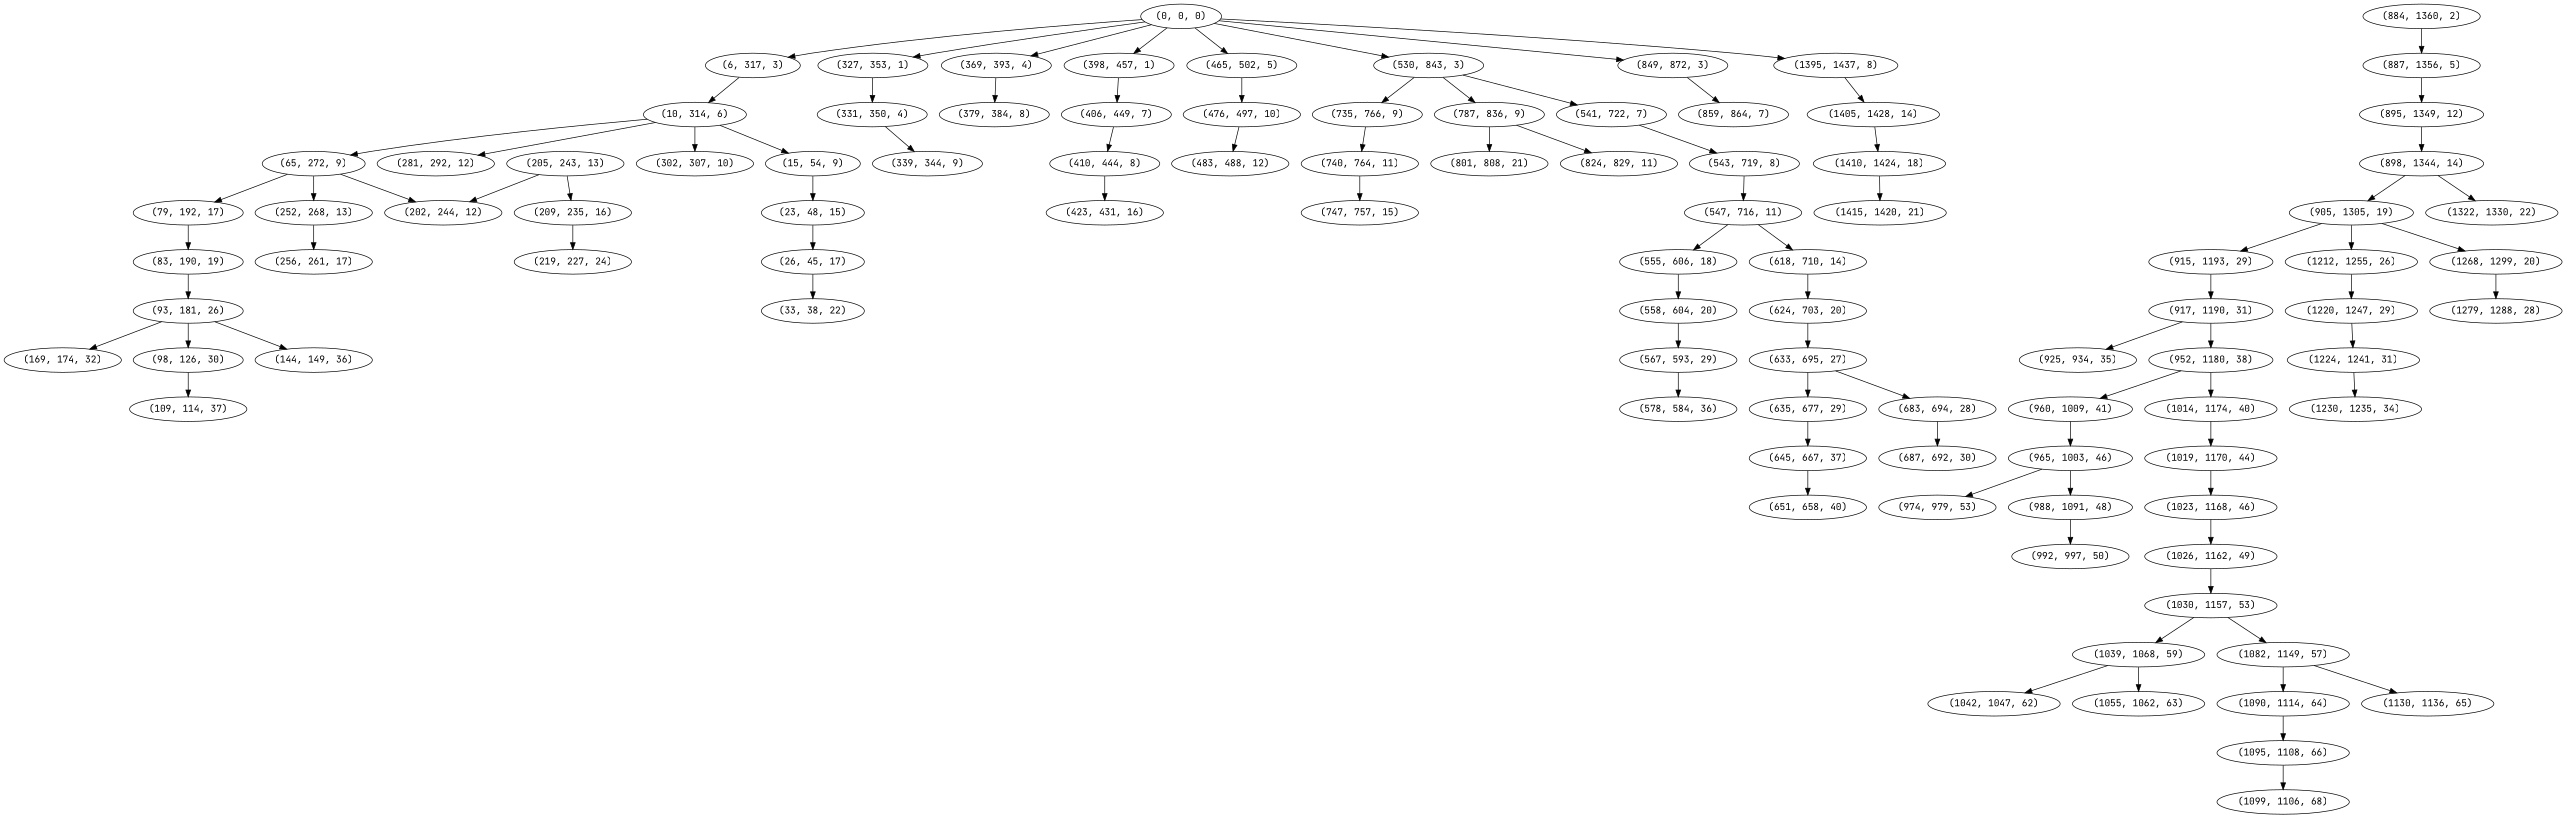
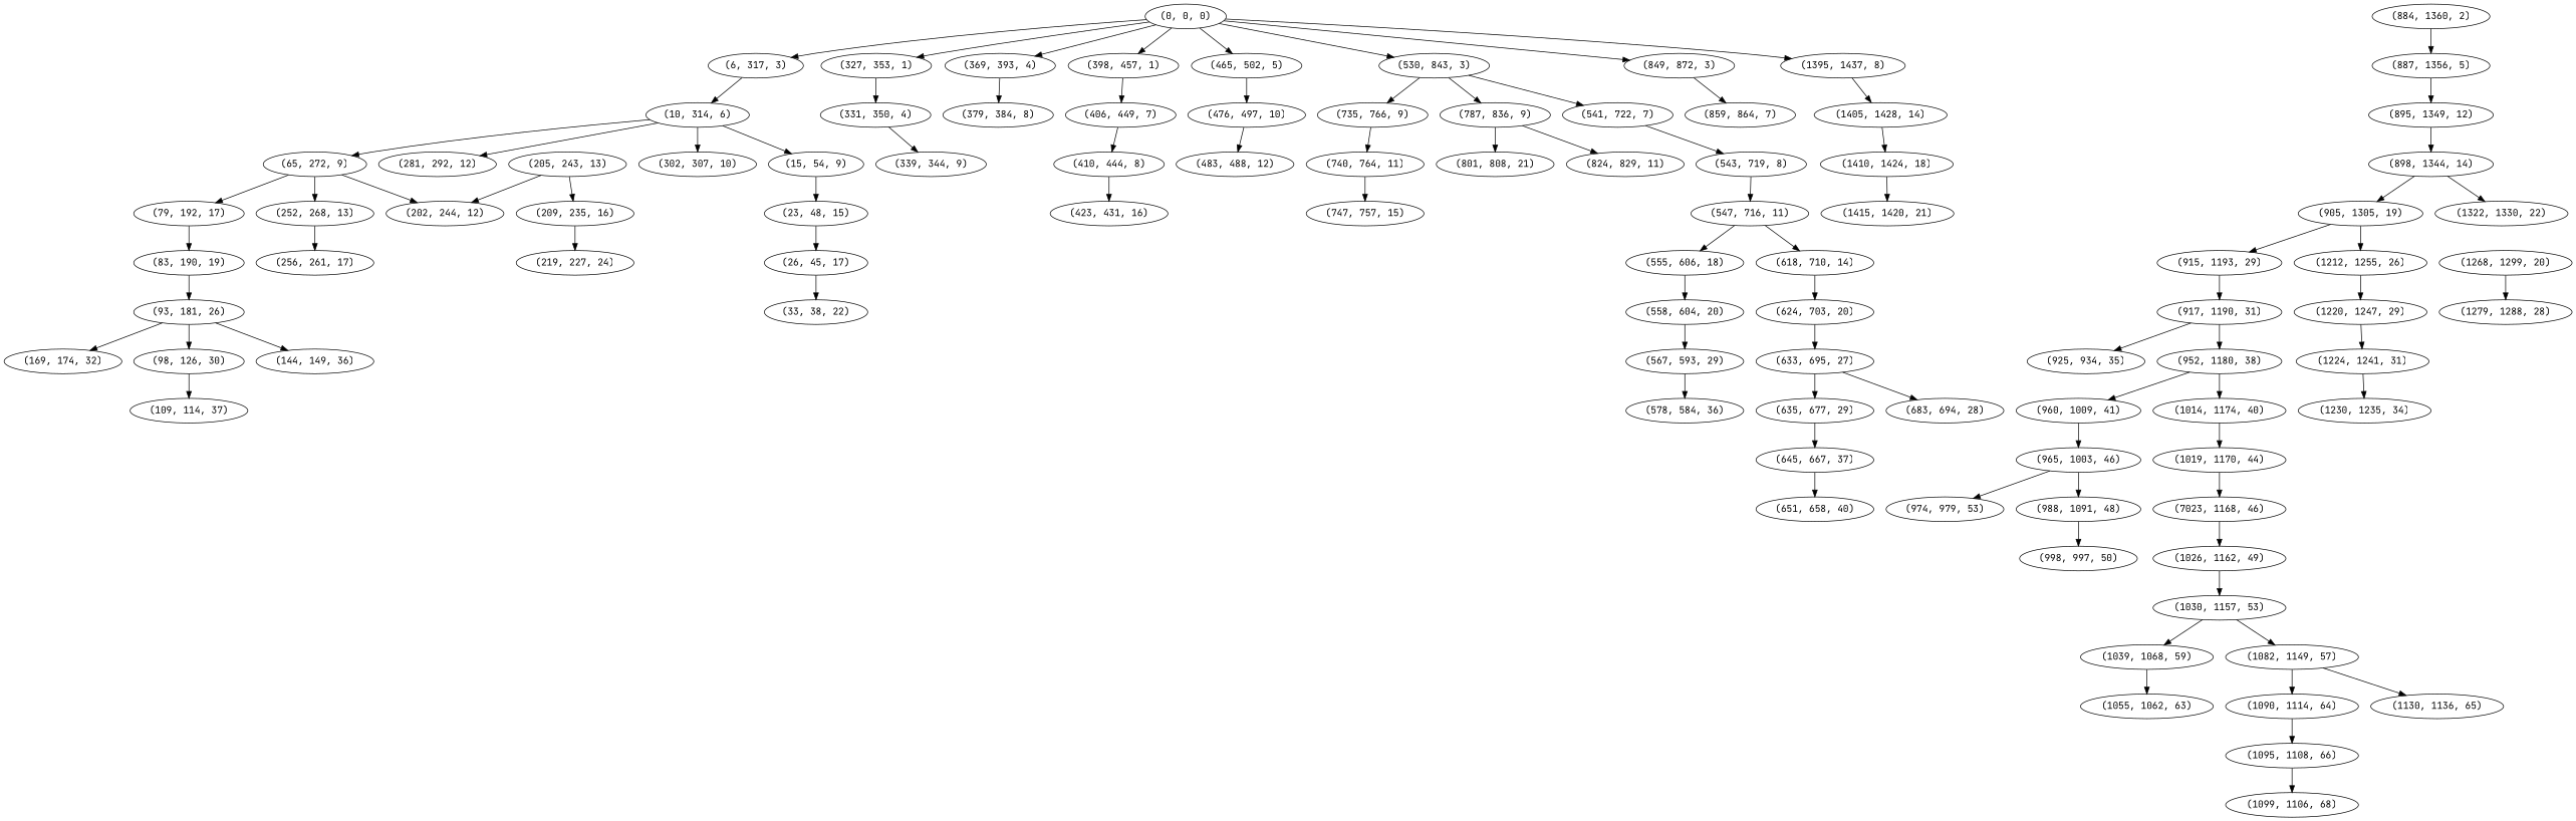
  digraph {
    fontname="JetBrains Mono"
    node [fontname="JetBrains Mono"]
    edge [fontname="JetBrains Mono"]
    "(0, 0, 0)"
    "(6, 317, 3)"
    "(327, 353, 1)"
    "(369, 393, 4)"
    "(398, 457, 1)"
    "(465, 502, 5)"
    "(530, 843, 3)"
    "(849, 872, 3)"
    "(1395, 1437, 8)"
    "(10, 314, 6)"
    "(331, 350, 4)"
    "(379, 384, 8)"
    "(406, 449, 7)"
    "(476, 497, 10)"
    "(541, 722, 7)"
    "(735, 766, 9)"
    "(787, 836, 9)"
    "(859, 864, 7)"
    "(884, 1360, 2)"
    "(887, 1356, 5)"
    "(1405, 1428, 14)"
    "(15, 54, 9)"
    "(65, 272, 9)"
    "(281, 292, 12)"
    "(302, 307, 10)"
    "(23, 48, 15)"
    "(79, 192, 17)"
    "(202, 244, 12)"
    "(252, 268, 13)"
    "(26, 45, 17)"
    "(33, 38, 22)"
    "(83, 190, 19)"
    "(256, 261, 17)"
    "(93, 181, 26)"
    "(98, 126, 30)"
    "(144, 149, 36)"
    "(169, 174, 32)"
    "(109, 114, 37)"
    "(205, 243, 13)"
    "(209, 235, 16)"
    "(219, 227, 24)"
    "(339, 344, 9)"
    "(410, 444, 8)"
    "(423, 431, 16)"
    "(483, 488, 12)"
    "(543, 719, 8)"
    "(740, 764, 11)"
    "(801, 808, 21)"
    "(824, 829, 11)"
    "(547, 716, 11)"
    "(555, 606, 18)"
    "(618, 710, 14)"
    "(558, 604, 20)"
    "(624, 703, 20)"
    "(567, 593, 29)"
    "(578, 584, 36)"
    "(633, 695, 27)"
    "(635, 677, 29)"
    "(683, 694, 28)"
    "(645, 667, 37)"
-   "(687, 692, 30)"
    "(651, 658, 40)"
    "(747, 757, 15)"
    "(895, 1349, 12)"
    "(898, 1344, 14)"
    "(905, 1305, 19)"
    "(1322, 1330, 22)"
    "(915, 1193, 29)"
    "(1212, 1255, 26)"
    "(1268, 1299, 20)"
    "(917, 1190, 31)"
    "(1220, 1247, 29)"
    "(1279, 1288, 28)"
    "(925, 934, 35)"
    "(952, 1180, 38)"
    "(960, 1009, 41)"
    "(1014, 1174, 40)"
    "(965, 1003, 46)"
    "(1019, 1170, 44)"
    "(974, 979, 53)"
    n81 [label="(988, 1091, 48)"]
-   "(992, 997, 50)"
-   "(1023, 1168, 46)"
+   "(992, 997, 50)" [label="(998, 997, 50)"]
+   "(1023, 1168, 46)" [label="(7023, 1168, 46)"]
    "(1026, 1162, 49)"
    "(1030, 1157, 53)"
    "(1039, 1068, 59)"
    "(1082, 1149, 57)"
-   "(1042, 1047, 62)"
    "(1055, 1062, 63)"
    "(1090, 1114, 64)"
    "(1130, 1136, 65)"
    "(1095, 1108, 66)"
    "(1099, 1106, 68)"
    "(1224, 1241, 31)"
    "(1230, 1235, 34)"
    "(1410, 1424, 18)"
    "(1415, 1420, 21)"
    "(0, 0, 0)" -> "(6, 317, 3)"
    "(0, 0, 0)" -> "(327, 353, 1)"
    "(0, 0, 0)" -> "(369, 393, 4)"
    "(0, 0, 0)" -> "(398, 457, 1)"
    "(0, 0, 0)" -> "(465, 502, 5)"
    "(0, 0, 0)" -> "(530, 843, 3)"
    "(0, 0, 0)" -> "(849, 872, 3)"
    "(0, 0, 0)" -> "(1395, 1437, 8)"
    "(6, 317, 3)" -> "(10, 314, 6)"
    "(327, 353, 1)" -> "(331, 350, 4)"
    "(369, 393, 4)" -> "(379, 384, 8)"
    "(398, 457, 1)" -> "(406, 449, 7)"
    "(465, 502, 5)" -> "(476, 497, 10)"
    "(530, 843, 3)" -> "(541, 722, 7)"
    "(530, 843, 3)" -> "(735, 766, 9)"
    "(530, 843, 3)" -> "(787, 836, 9)"
    "(849, 872, 3)" -> "(859, 864, 7)"
    "(1395, 1437, 8)" -> "(1405, 1428, 14)"
    "(10, 314, 6)" -> "(15, 54, 9)"
    "(10, 314, 6)" -> "(65, 272, 9)"
    "(10, 314, 6)" -> "(281, 292, 12)"
    "(10, 314, 6)" -> "(302, 307, 10)"
    "(331, 350, 4)" -> "(339, 344, 9)"
    "(406, 449, 7)" -> "(410, 444, 8)"
    "(476, 497, 10)" -> "(483, 488, 12)"
    "(541, 722, 7)" -> "(543, 719, 8)"
    "(735, 766, 9)" -> "(740, 764, 11)"
    "(787, 836, 9)" -> "(801, 808, 21)"
    "(787, 836, 9)" -> "(824, 829, 11)"
    "(884, 1360, 2)" -> "(887, 1356, 5)"
    "(887, 1356, 5)" -> "(895, 1349, 12)"
    "(1405, 1428, 14)" -> "(1410, 1424, 18)"
    "(15, 54, 9)" -> "(23, 48, 15)"
    "(65, 272, 9)" -> "(79, 192, 17)"
    "(65, 272, 9)" -> "(202, 244, 12)"
    "(65, 272, 9)" -> "(252, 268, 13)"
    "(23, 48, 15)" -> "(26, 45, 17)"
    "(79, 192, 17)" -> "(83, 190, 19)"
    "(252, 268, 13)" -> "(256, 261, 17)"
    "(26, 45, 17)" -> "(33, 38, 22)"
    "(83, 190, 19)" -> "(93, 181, 26)"
    "(93, 181, 26)" -> "(98, 126, 30)"
    "(93, 181, 26)" -> "(144, 149, 36)"
    "(93, 181, 26)" -> "(169, 174, 32)"
    "(98, 126, 30)" -> "(109, 114, 37)"
    "(205, 243, 13)" -> "(202, 244, 12)"
    "(205, 243, 13)" -> "(209, 235, 16)"
    "(209, 235, 16)" -> "(219, 227, 24)"
    "(410, 444, 8)" -> "(423, 431, 16)"
    "(543, 719, 8)" -> "(547, 716, 11)"
    "(740, 764, 11)" -> "(747, 757, 15)"
    "(547, 716, 11)" -> "(555, 606, 18)"
    "(547, 716, 11)" -> "(618, 710, 14)"
    "(555, 606, 18)" -> "(558, 604, 20)"
    "(618, 710, 14)" -> "(624, 703, 20)"
    "(558, 604, 20)" -> "(567, 593, 29)"
    "(624, 703, 20)" -> "(633, 695, 27)"
    "(567, 593, 29)" -> "(578, 584, 36)"
    "(633, 695, 27)" -> "(635, 677, 29)"
    "(633, 695, 27)" -> "(683, 694, 28)"
    "(635, 677, 29)" -> "(645, 667, 37)"
-   "(683, 694, 28)" -> "(687, 692, 30)"
    "(645, 667, 37)" -> "(651, 658, 40)"
    "(895, 1349, 12)" -> "(898, 1344, 14)"
    "(898, 1344, 14)" -> "(905, 1305, 19)"
    "(898, 1344, 14)" -> "(1322, 1330, 22)"
    "(905, 1305, 19)" -> "(915, 1193, 29)"
    "(905, 1305, 19)" -> "(1212, 1255, 26)"
-   "(905, 1305, 19)" -> "(1268, 1299, 20)"
    "(915, 1193, 29)" -> "(917, 1190, 31)"
    "(1212, 1255, 26)" -> "(1220, 1247, 29)"
    "(1268, 1299, 20)" -> "(1279, 1288, 28)"
    "(917, 1190, 31)" -> "(925, 934, 35)"
    "(917, 1190, 31)" -> "(952, 1180, 38)"
    "(1220, 1247, 29)" -> "(1224, 1241, 31)"
    "(952, 1180, 38)" -> "(960, 1009, 41)"
    "(952, 1180, 38)" -> "(1014, 1174, 40)"
    "(960, 1009, 41)" -> "(965, 1003, 46)"
    "(1014, 1174, 40)" -> "(1019, 1170, 44)"
    "(965, 1003, 46)" -> "(974, 979, 53)"
    "(965, 1003, 46)" -> n81
    "(1019, 1170, 44)" -> "(1023, 1168, 46)"
    n81 -> "(992, 997, 50)"
    "(1023, 1168, 46)" -> "(1026, 1162, 49)"
    "(1026, 1162, 49)" -> "(1030, 1157, 53)"
    "(1030, 1157, 53)" -> "(1039, 1068, 59)"
    "(1030, 1157, 53)" -> "(1082, 1149, 57)"
-   "(1039, 1068, 59)" -> "(1042, 1047, 62)"
    "(1039, 1068, 59)" -> "(1055, 1062, 63)"
    "(1082, 1149, 57)" -> "(1090, 1114, 64)"
    "(1082, 1149, 57)" -> "(1130, 1136, 65)"
    "(1090, 1114, 64)" -> "(1095, 1108, 66)"
    "(1095, 1108, 66)" -> "(1099, 1106, 68)"
    "(1224, 1241, 31)" -> "(1230, 1235, 34)"
    "(1410, 1424, 18)" -> "(1415, 1420, 21)"
  }
